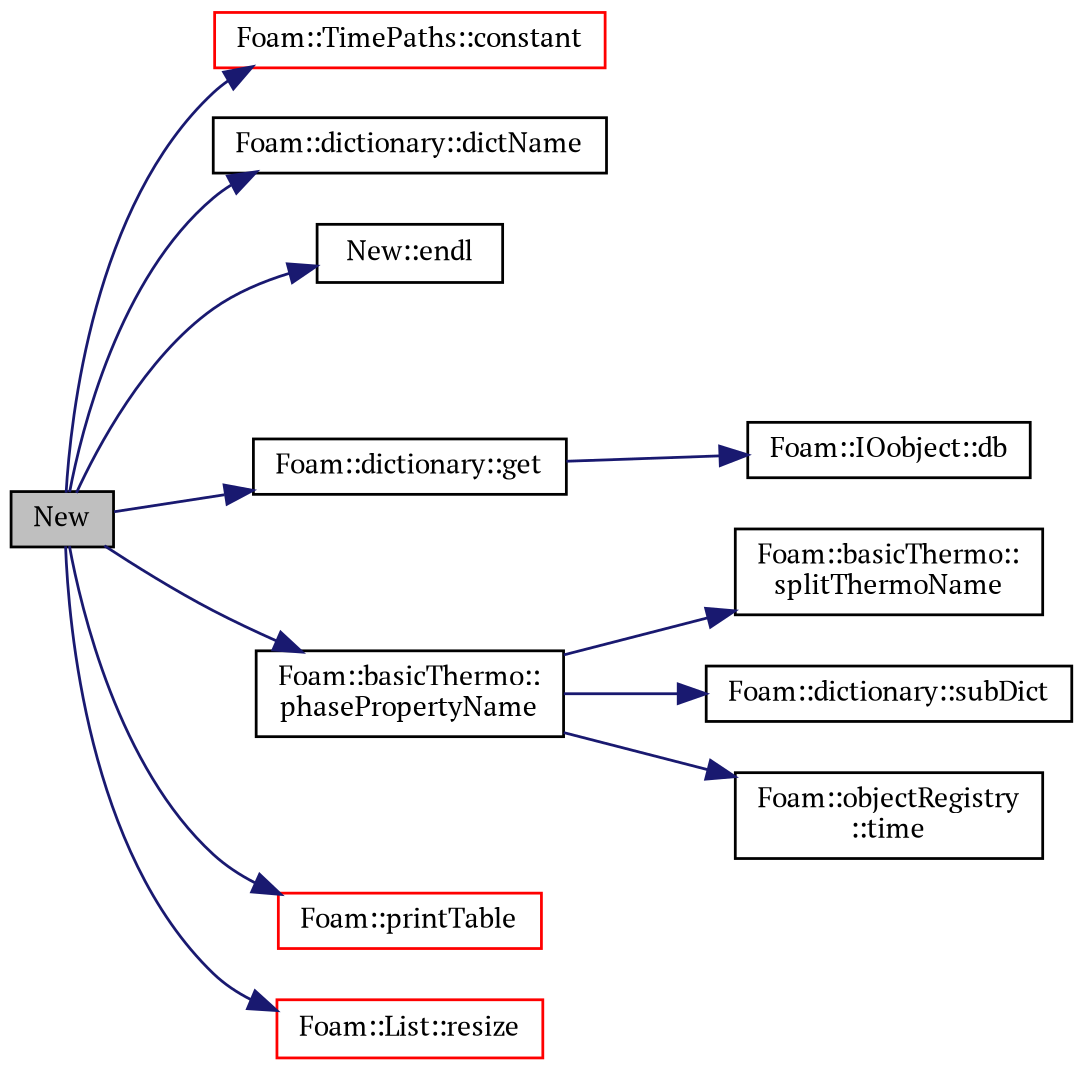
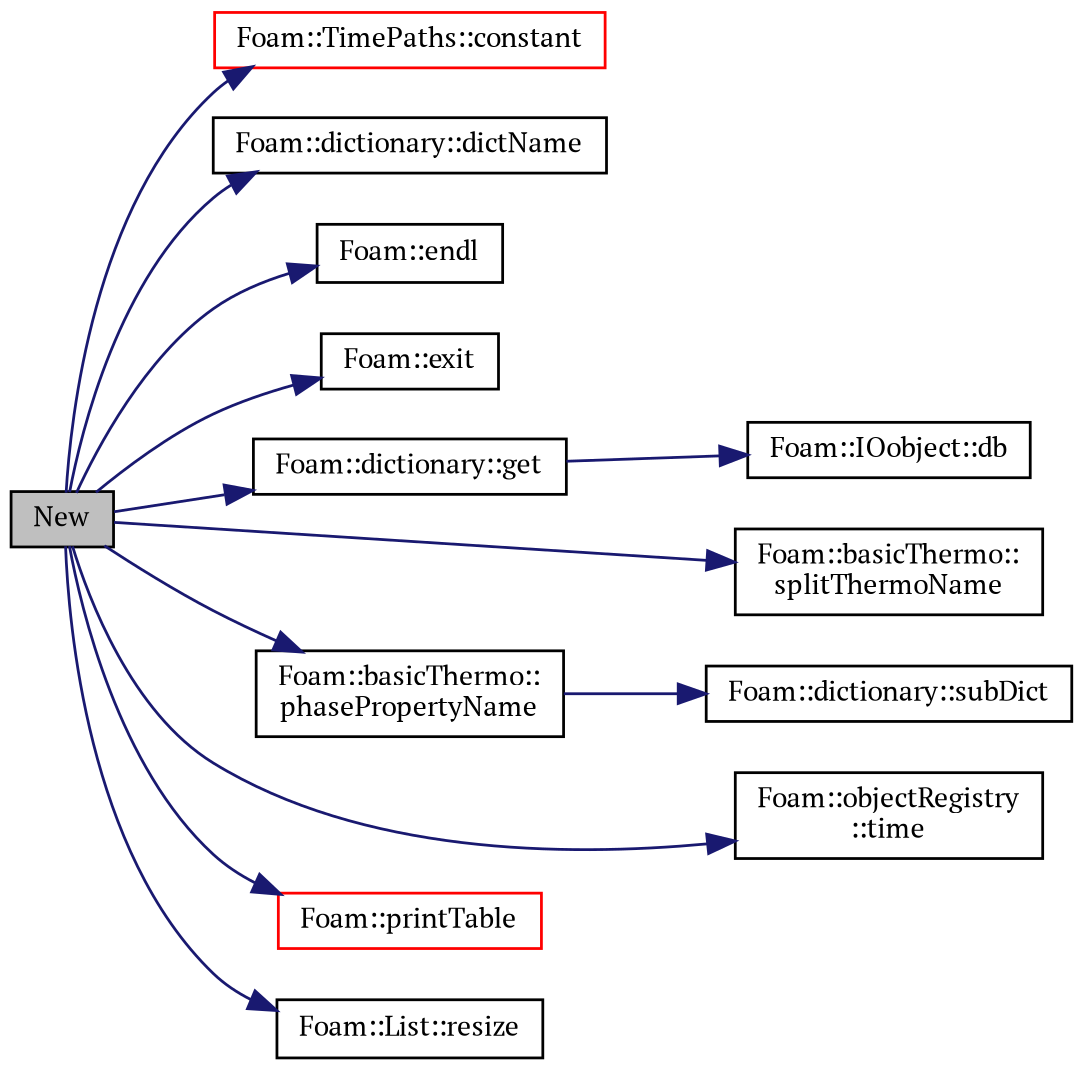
  digraph {
    fontname="PT Serif"
    rankdir=LR
    node [color=black fontname="PT Serif" fontsize=10 shape=record]
    edge [color=midnightblue fontname="PT Serif" fontsize=10 labelfontname=Helvetica labelfontsize=10 style=solid]
    n1 [fillcolor=grey75 fontcolor=black height=0.2 label=New style=filled width=0.4]
    n2 [color=red height=0.2 label="Foam::TimePaths::constant" width=0.4]
    n3 [height=0.2 label="Foam::dictionary::dictName" width=0.4]
-   n4 [height=0.2 label="New::endl" width=0.4]
+   n4 [height=0.2 label="Foam::endl" width=0.4]
+   n5 [height=0.2 label="Foam::exit" width=0.4]
    n6 [height=0.2 label="Foam::dictionary::get" width=0.4]
    n7 [height=0.2 label="Foam::basicThermo::\lphasePropertyName" width=0.4]
    n8 [color=red height=0.2 label="Foam::printTable" width=0.4]
-   n9 [color=red height=0.2 label="Foam::List::resize" width=0.4]
+   n9 [height=0.2 label="Foam::List::resize" width=0.4]
    n10 [height=0.2 label="Foam::basicThermo::\lsplitThermoName" width=0.4]
    n11 [height=0.2 label="Foam::objectRegistry\l::time" width=0.4]
    n12 [height=0.2 label="Foam::IOobject::db" width=0.4]
    n13 [height=0.2 label="Foam::dictionary::subDict" width=0.4]
    n1 -> n2
    n1 -> n3
    n1 -> n4
+   n1 -> n5
    n1 -> n6
    n1 -> n7
    n1 -> n8
    n1 -> n9
-   n7 -> n10
-   n7 -> n11
+   n1 -> n10
+   n1 -> n11
    n6 -> n12
    n7 -> n13
  }
